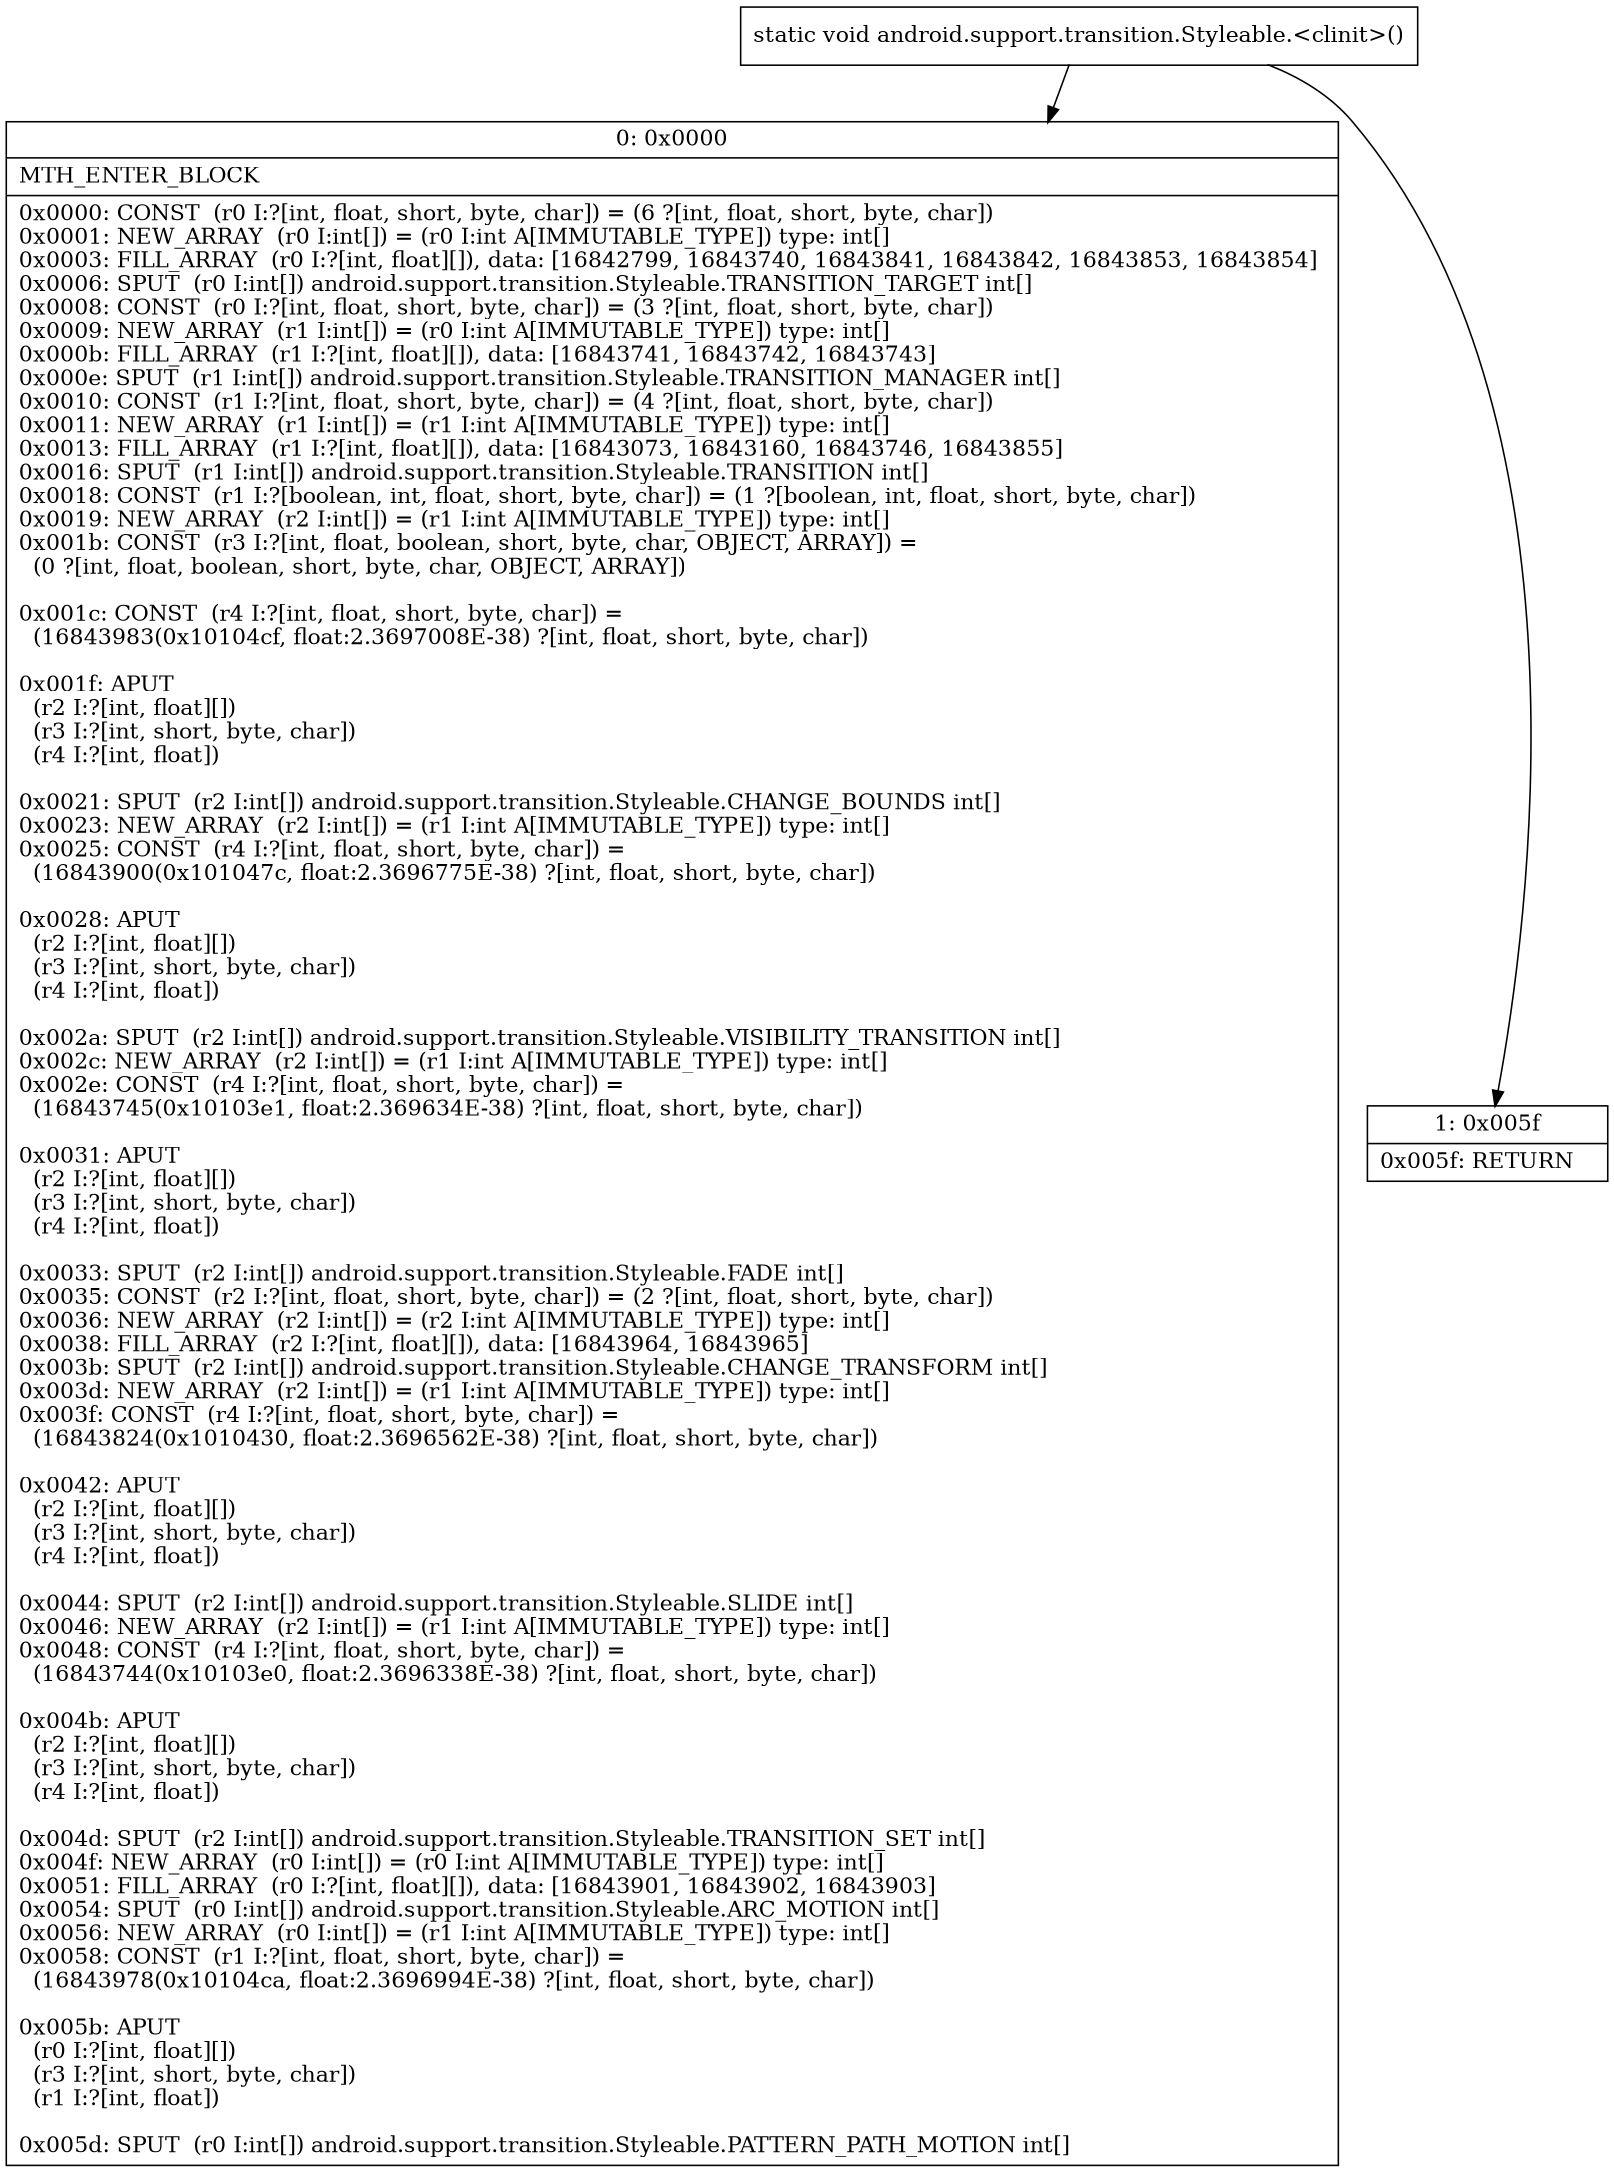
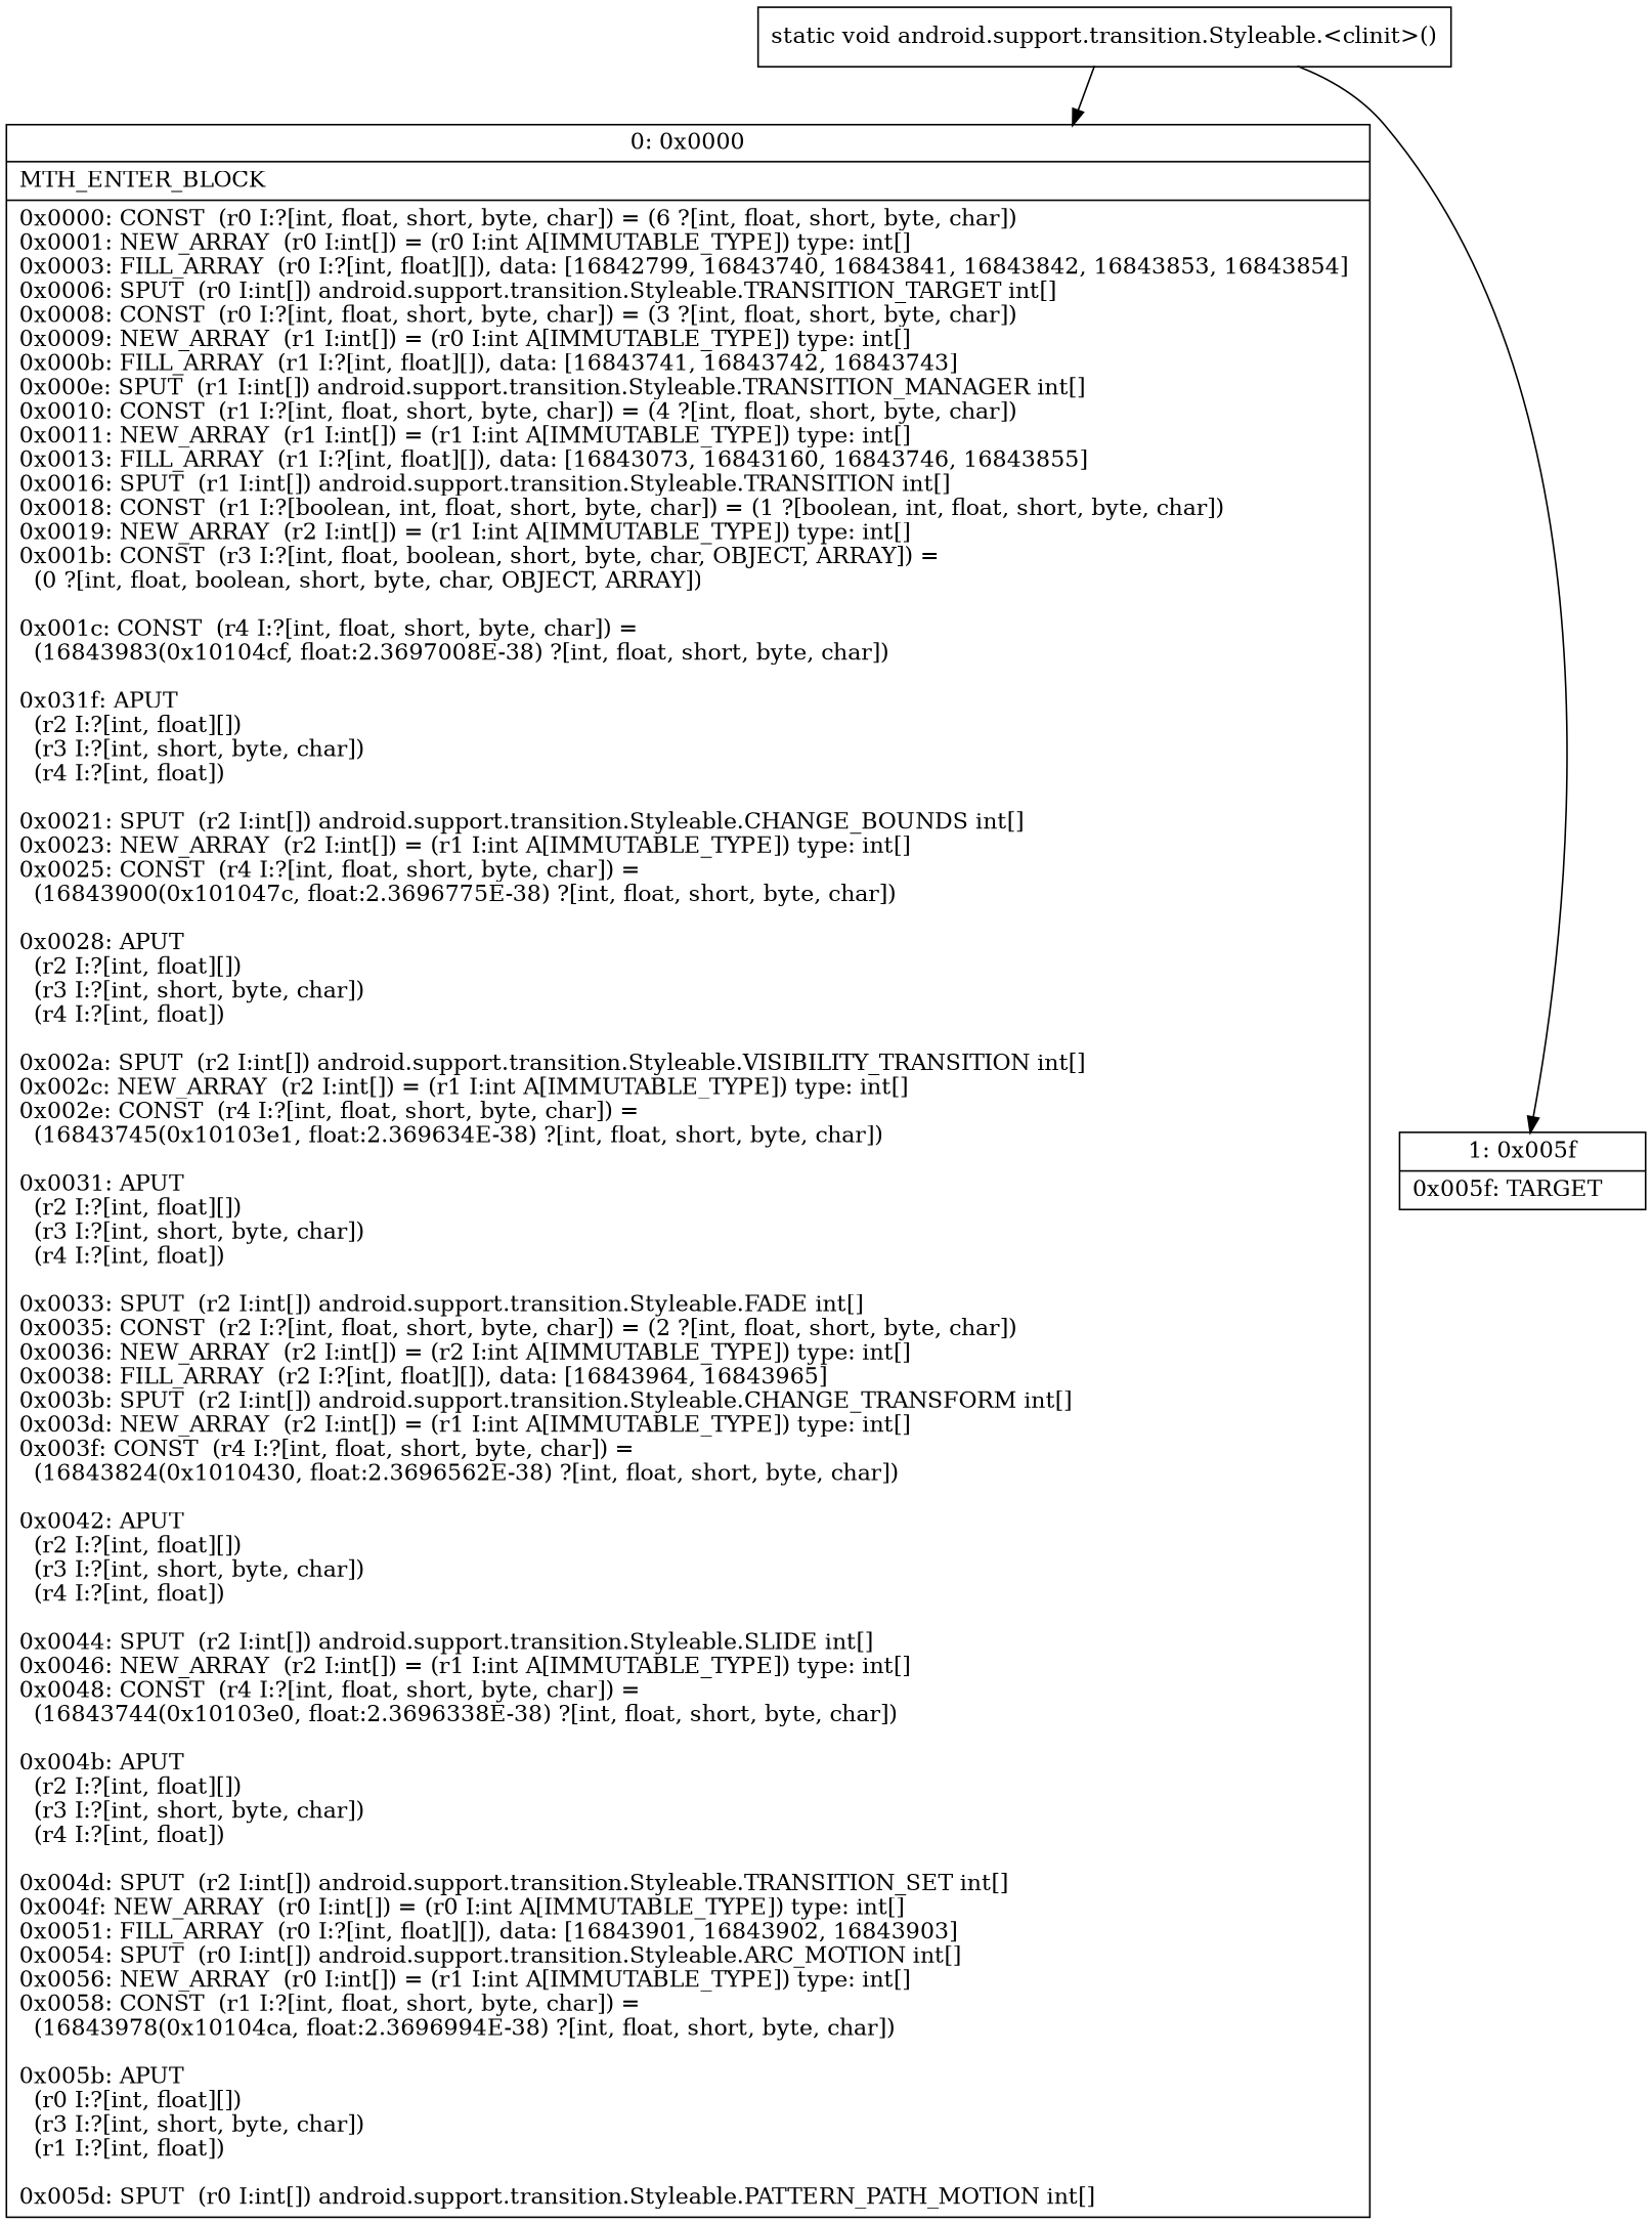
  digraph {
    node [shape=record]
-   n1 [label="{0\:\ 0x0000|MTH_ENTER_BLOCK\l|0x0000: CONST  (r0 I:?[int, float, short, byte, char]) = (6 ?[int, float, short, byte, char]) \l0x0001: NEW_ARRAY  (r0 I:int[]) = (r0 I:int A[IMMUTABLE_TYPE]) type: int[] \l0x0003: FILL_ARRAY  (r0 I:?[int, float][]), data: [16842799, 16843740, 16843841, 16843842, 16843853, 16843854] \l0x0006: SPUT  (r0 I:int[]) android.support.transition.Styleable.TRANSITION_TARGET int[] \l0x0008: CONST  (r0 I:?[int, float, short, byte, char]) = (3 ?[int, float, short, byte, char]) \l0x0009: NEW_ARRAY  (r1 I:int[]) = (r0 I:int A[IMMUTABLE_TYPE]) type: int[] \l0x000b: FILL_ARRAY  (r1 I:?[int, float][]), data: [16843741, 16843742, 16843743] \l0x000e: SPUT  (r1 I:int[]) android.support.transition.Styleable.TRANSITION_MANAGER int[] \l0x0010: CONST  (r1 I:?[int, float, short, byte, char]) = (4 ?[int, float, short, byte, char]) \l0x0011: NEW_ARRAY  (r1 I:int[]) = (r1 I:int A[IMMUTABLE_TYPE]) type: int[] \l0x0013: FILL_ARRAY  (r1 I:?[int, float][]), data: [16843073, 16843160, 16843746, 16843855] \l0x0016: SPUT  (r1 I:int[]) android.support.transition.Styleable.TRANSITION int[] \l0x0018: CONST  (r1 I:?[boolean, int, float, short, byte, char]) = (1 ?[boolean, int, float, short, byte, char]) \l0x0019: NEW_ARRAY  (r2 I:int[]) = (r1 I:int A[IMMUTABLE_TYPE]) type: int[] \l0x001b: CONST  (r3 I:?[int, float, boolean, short, byte, char, OBJECT, ARRAY]) = \l  (0 ?[int, float, boolean, short, byte, char, OBJECT, ARRAY])\l \l0x001c: CONST  (r4 I:?[int, float, short, byte, char]) = \l  (16843983(0x10104cf, float:2.3697008E\-38) ?[int, float, short, byte, char])\l \l0x001f: APUT  \l  (r2 I:?[int, float][])\l  (r3 I:?[int, short, byte, char])\l  (r4 I:?[int, float])\l \l0x0021: SPUT  (r2 I:int[]) android.support.transition.Styleable.CHANGE_BOUNDS int[] \l0x0023: NEW_ARRAY  (r2 I:int[]) = (r1 I:int A[IMMUTABLE_TYPE]) type: int[] \l0x0025: CONST  (r4 I:?[int, float, short, byte, char]) = \l  (16843900(0x101047c, float:2.3696775E\-38) ?[int, float, short, byte, char])\l \l0x0028: APUT  \l  (r2 I:?[int, float][])\l  (r3 I:?[int, short, byte, char])\l  (r4 I:?[int, float])\l \l0x002a: SPUT  (r2 I:int[]) android.support.transition.Styleable.VISIBILITY_TRANSITION int[] \l0x002c: NEW_ARRAY  (r2 I:int[]) = (r1 I:int A[IMMUTABLE_TYPE]) type: int[] \l0x002e: CONST  (r4 I:?[int, float, short, byte, char]) = \l  (16843745(0x10103e1, float:2.369634E\-38) ?[int, float, short, byte, char])\l \l0x0031: APUT  \l  (r2 I:?[int, float][])\l  (r3 I:?[int, short, byte, char])\l  (r4 I:?[int, float])\l \l0x0033: SPUT  (r2 I:int[]) android.support.transition.Styleable.FADE int[] \l0x0035: CONST  (r2 I:?[int, float, short, byte, char]) = (2 ?[int, float, short, byte, char]) \l0x0036: NEW_ARRAY  (r2 I:int[]) = (r2 I:int A[IMMUTABLE_TYPE]) type: int[] \l0x0038: FILL_ARRAY  (r2 I:?[int, float][]), data: [16843964, 16843965] \l0x003b: SPUT  (r2 I:int[]) android.support.transition.Styleable.CHANGE_TRANSFORM int[] \l0x003d: NEW_ARRAY  (r2 I:int[]) = (r1 I:int A[IMMUTABLE_TYPE]) type: int[] \l0x003f: CONST  (r4 I:?[int, float, short, byte, char]) = \l  (16843824(0x1010430, float:2.3696562E\-38) ?[int, float, short, byte, char])\l \l0x0042: APUT  \l  (r2 I:?[int, float][])\l  (r3 I:?[int, short, byte, char])\l  (r4 I:?[int, float])\l \l0x0044: SPUT  (r2 I:int[]) android.support.transition.Styleable.SLIDE int[] \l0x0046: NEW_ARRAY  (r2 I:int[]) = (r1 I:int A[IMMUTABLE_TYPE]) type: int[] \l0x0048: CONST  (r4 I:?[int, float, short, byte, char]) = \l  (16843744(0x10103e0, float:2.3696338E\-38) ?[int, float, short, byte, char])\l \l0x004b: APUT  \l  (r2 I:?[int, float][])\l  (r3 I:?[int, short, byte, char])\l  (r4 I:?[int, float])\l \l0x004d: SPUT  (r2 I:int[]) android.support.transition.Styleable.TRANSITION_SET int[] \l0x004f: NEW_ARRAY  (r0 I:int[]) = (r0 I:int A[IMMUTABLE_TYPE]) type: int[] \l0x0051: FILL_ARRAY  (r0 I:?[int, float][]), data: [16843901, 16843902, 16843903] \l0x0054: SPUT  (r0 I:int[]) android.support.transition.Styleable.ARC_MOTION int[] \l0x0056: NEW_ARRAY  (r0 I:int[]) = (r1 I:int A[IMMUTABLE_TYPE]) type: int[] \l0x0058: CONST  (r1 I:?[int, float, short, byte, char]) = \l  (16843978(0x10104ca, float:2.3696994E\-38) ?[int, float, short, byte, char])\l \l0x005b: APUT  \l  (r0 I:?[int, float][])\l  (r3 I:?[int, short, byte, char])\l  (r1 I:?[int, float])\l \l0x005d: SPUT  (r0 I:int[]) android.support.transition.Styleable.PATTERN_PATH_MOTION int[] \l}"]
-   n2 [label="{1\:\ 0x005f|0x005f: RETURN   \l}"]
+   n1 [label="{0\:\ 0x0000|MTH_ENTER_BLOCK\l|0x0000: CONST  (r0 I:?[int, float, short, byte, char]) = (6 ?[int, float, short, byte, char]) \l0x0001: NEW_ARRAY  (r0 I:int[]) = (r0 I:int A[IMMUTABLE_TYPE]) type: int[] \l0x0003: FILL_ARRAY  (r0 I:?[int, float][]), data: [16842799, 16843740, 16843841, 16843842, 16843853, 16843854] \l0x0006: SPUT  (r0 I:int[]) android.support.transition.Styleable.TRANSITION_TARGET int[] \l0x0008: CONST  (r0 I:?[int, float, short, byte, char]) = (3 ?[int, float, short, byte, char]) \l0x0009: NEW_ARRAY  (r1 I:int[]) = (r0 I:int A[IMMUTABLE_TYPE]) type: int[] \l0x000b: FILL_ARRAY  (r1 I:?[int, float][]), data: [16843741, 16843742, 16843743] \l0x000e: SPUT  (r1 I:int[]) android.support.transition.Styleable.TRANSITION_MANAGER int[] \l0x0010: CONST  (r1 I:?[int, float, short, byte, char]) = (4 ?[int, float, short, byte, char]) \l0x0011: NEW_ARRAY  (r1 I:int[]) = (r1 I:int A[IMMUTABLE_TYPE]) type: int[] \l0x0013: FILL_ARRAY  (r1 I:?[int, float][]), data: [16843073, 16843160, 16843746, 16843855] \l0x0016: SPUT  (r1 I:int[]) android.support.transition.Styleable.TRANSITION int[] \l0x0018: CONST  (r1 I:?[boolean, int, float, short, byte, char]) = (1 ?[boolean, int, float, short, byte, char]) \l0x0019: NEW_ARRAY  (r2 I:int[]) = (r1 I:int A[IMMUTABLE_TYPE]) type: int[] \l0x001b: CONST  (r3 I:?[int, float, boolean, short, byte, char, OBJECT, ARRAY]) = \l  (0 ?[int, float, boolean, short, byte, char, OBJECT, ARRAY])\l \l0x001c: CONST  (r4 I:?[int, float, short, byte, char]) = \l  (16843983(0x10104cf, float:2.3697008E\-38) ?[int, float, short, byte, char])\l \l0x031f: APUT  \l  (r2 I:?[int, float][])\l  (r3 I:?[int, short, byte, char])\l  (r4 I:?[int, float])\l \l0x0021: SPUT  (r2 I:int[]) android.support.transition.Styleable.CHANGE_BOUNDS int[] \l0x0023: NEW_ARRAY  (r2 I:int[]) = (r1 I:int A[IMMUTABLE_TYPE]) type: int[] \l0x0025: CONST  (r4 I:?[int, float, short, byte, char]) = \l  (16843900(0x101047c, float:2.3696775E\-38) ?[int, float, short, byte, char])\l \l0x0028: APUT  \l  (r2 I:?[int, float][])\l  (r3 I:?[int, short, byte, char])\l  (r4 I:?[int, float])\l \l0x002a: SPUT  (r2 I:int[]) android.support.transition.Styleable.VISIBILITY_TRANSITION int[] \l0x002c: NEW_ARRAY  (r2 I:int[]) = (r1 I:int A[IMMUTABLE_TYPE]) type: int[] \l0x002e: CONST  (r4 I:?[int, float, short, byte, char]) = \l  (16843745(0x10103e1, float:2.369634E\-38) ?[int, float, short, byte, char])\l \l0x0031: APUT  \l  (r2 I:?[int, float][])\l  (r3 I:?[int, short, byte, char])\l  (r4 I:?[int, float])\l \l0x0033: SPUT  (r2 I:int[]) android.support.transition.Styleable.FADE int[] \l0x0035: CONST  (r2 I:?[int, float, short, byte, char]) = (2 ?[int, float, short, byte, char]) \l0x0036: NEW_ARRAY  (r2 I:int[]) = (r2 I:int A[IMMUTABLE_TYPE]) type: int[] \l0x0038: FILL_ARRAY  (r2 I:?[int, float][]), data: [16843964, 16843965] \l0x003b: SPUT  (r2 I:int[]) android.support.transition.Styleable.CHANGE_TRANSFORM int[] \l0x003d: NEW_ARRAY  (r2 I:int[]) = (r1 I:int A[IMMUTABLE_TYPE]) type: int[] \l0x003f: CONST  (r4 I:?[int, float, short, byte, char]) = \l  (16843824(0x1010430, float:2.3696562E\-38) ?[int, float, short, byte, char])\l \l0x0042: APUT  \l  (r2 I:?[int, float][])\l  (r3 I:?[int, short, byte, char])\l  (r4 I:?[int, float])\l \l0x0044: SPUT  (r2 I:int[]) android.support.transition.Styleable.SLIDE int[] \l0x0046: NEW_ARRAY  (r2 I:int[]) = (r1 I:int A[IMMUTABLE_TYPE]) type: int[] \l0x0048: CONST  (r4 I:?[int, float, short, byte, char]) = \l  (16843744(0x10103e0, float:2.3696338E\-38) ?[int, float, short, byte, char])\l \l0x004b: APUT  \l  (r2 I:?[int, float][])\l  (r3 I:?[int, short, byte, char])\l  (r4 I:?[int, float])\l \l0x004d: SPUT  (r2 I:int[]) android.support.transition.Styleable.TRANSITION_SET int[] \l0x004f: NEW_ARRAY  (r0 I:int[]) = (r0 I:int A[IMMUTABLE_TYPE]) type: int[] \l0x0051: FILL_ARRAY  (r0 I:?[int, float][]), data: [16843901, 16843902, 16843903] \l0x0054: SPUT  (r0 I:int[]) android.support.transition.Styleable.ARC_MOTION int[] \l0x0056: NEW_ARRAY  (r0 I:int[]) = (r1 I:int A[IMMUTABLE_TYPE]) type: int[] \l0x0058: CONST  (r1 I:?[int, float, short, byte, char]) = \l  (16843978(0x10104ca, float:2.3696994E\-38) ?[int, float, short, byte, char])\l \l0x005b: APUT  \l  (r0 I:?[int, float][])\l  (r3 I:?[int, short, byte, char])\l  (r1 I:?[int, float])\l \l0x005d: SPUT  (r0 I:int[]) android.support.transition.Styleable.PATTERN_PATH_MOTION int[] \l}"]
+   n2 [label="{1\:\ 0x005f|0x005f: TARGET   \l}"]
    n3 [label="{static void android.support.transition.Styleable.\<clinit\>() }"]
    n3 -> n1
    n3 -> n2
  }
